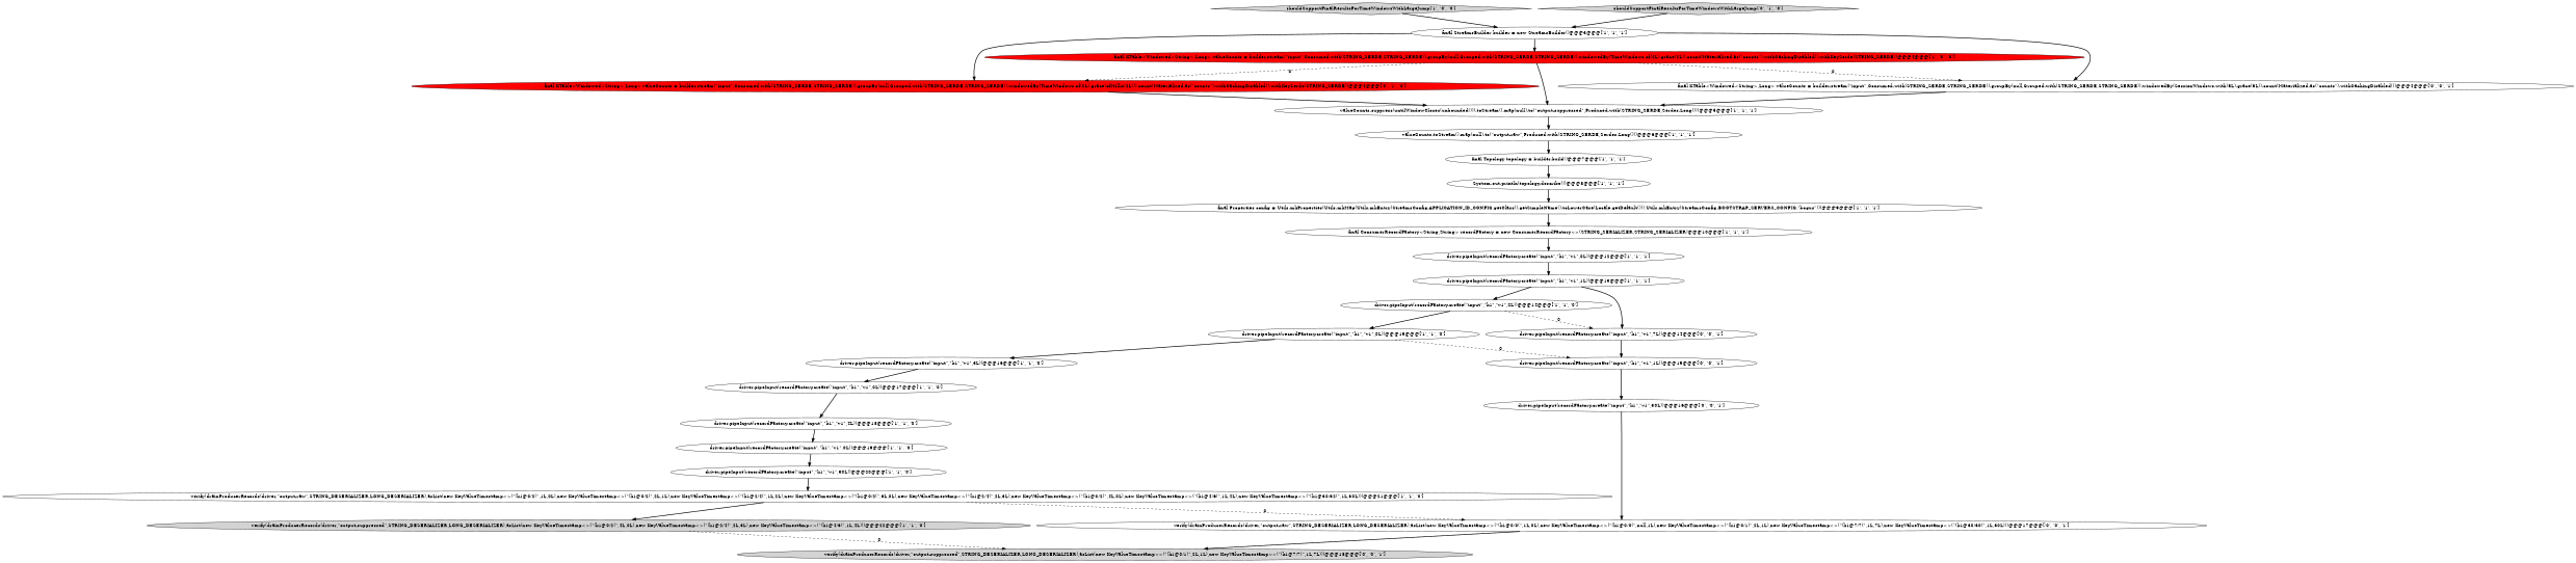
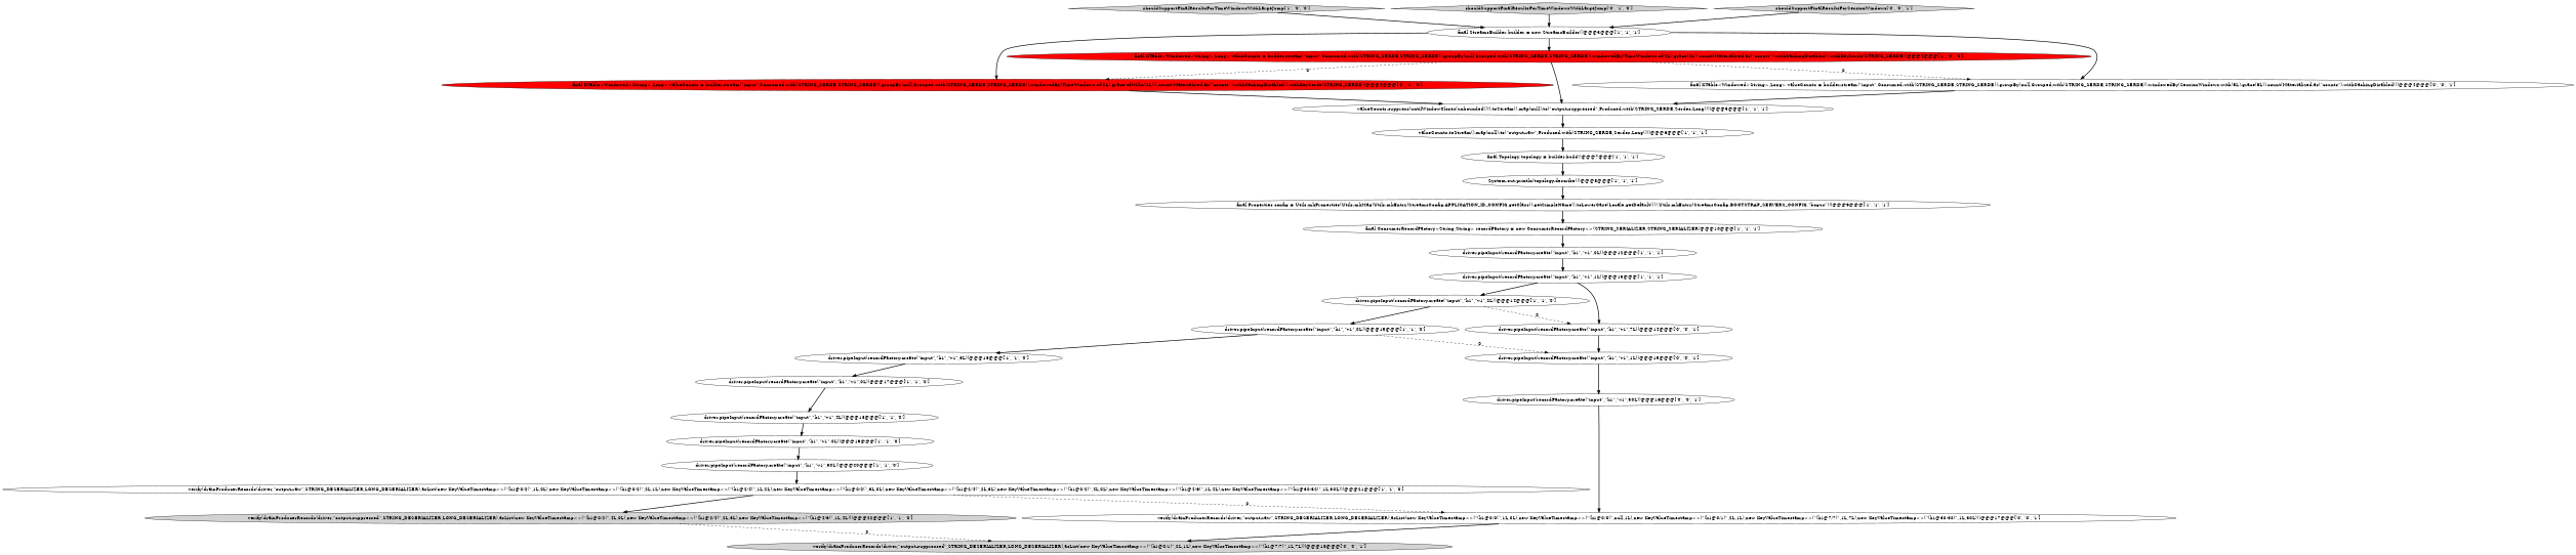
  digraph {
    node [fillcolor=white shape=ellipse style=filled]
    edge [style=bold]
    n1 [label="driver.pipeInput(recordFactory.create(\"input\",\"k1\",\"v1\",30L))@@@20@@@['1', '1', '0']"]
    n2 [label="verify(drainProducerRecords(driver,\"output-raw\",STRING_DESERIALIZER,LONG_DESERIALIZER),asList(new KeyValueTimestamp<>(\"(k1@0/2(\",1L,0L),new KeyValueTimestamp<>(\"(k1@0/2(\",2L,1L),new KeyValueTimestamp<>(\"(k1@2/4(\",1L,2L),new KeyValueTimestamp<>(\"(k1@0/2(\",3L,0L),new KeyValueTimestamp<>(\"(k1@2/4(\",2L,3L),new KeyValueTimestamp<>(\"(k1@0/2(\",4L,0L),new KeyValueTimestamp<>(\"(k1@4/6(\",1L,4L),new KeyValueTimestamp<>(\"(k1@30/32(\",1L,30L)))@@@21@@@['1', '1', '0']"]
    n3 [label="System.out.println(topology.describe())@@@8@@@['1', '1', '1']"]
    n4 [label="final Properties config = Utils.mkProperties(Utils.mkMap(Utils.mkEntry(StreamsConfig.APPLICATION_ID_CONFIG,getClass().getSimpleName().toLowerCase(Locale.getDefault())),Utils.mkEntry(StreamsConfig.BOOTSTRAP_SERVERS_CONFIG,\"bogus\")))@@@9@@@['1', '1', '1']"]
    n5 [label="driver.pipeInput(recordFactory.create(\"input\",\"k1\",\"v1\",1L))@@@15@@@['0', '0', '1']"]
    n6 [label="driver.pipeInput(recordFactory.create(\"input\",\"k1\",\"v1\",30L))@@@16@@@['0', '0', '1']"]
    n7 [label="driver.pipeInput(recordFactory.create(\"input\",\"k1\",\"v1\",0L))@@@17@@@['1', '1', '0']"]
    n8 [label="driver.pipeInput(recordFactory.create(\"input\",\"k1\",\"v1\",4L))@@@18@@@['1', '1', '0']"]
    n9 [label="final ConsumerRecordFactory<String,String> recordFactory = new ConsumerRecordFactory<>(STRING_SERIALIZER,STRING_SERIALIZER)@@@10@@@['1', '1', '1']"]
    n10 [label="driver.pipeInput(recordFactory.create(\"input\",\"k1\",\"v1\",0L))@@@12@@@['1', '1', '1']"]
    n11 [label="driver.pipeInput(recordFactory.create(\"input\",\"k1\",\"v1\",0L))@@@19@@@['1', '1', '0']"]
    n12 [fillcolor=red label="final KTable<Windowed<String>,Long> valueCounts = builder.stream(\"input\",Consumed.with(STRING_SERDE,STRING_SERDE)).groupBy(null,Grouped.with(STRING_SERDE,STRING_SERDE)).windowedBy(TimeWindows.of(2L).grace(ofMillis(2L))).count(Materialized.as(\"counts\").withCachingDisabled().withKeySerde(STRING_SERDE))@@@4@@@['0', '1', '0']"]
    n13 [label="valueCounts.suppress(untilWindowCloses(unbounded())).toStream().map(null).to(\"output-suppressed\",Produced.with(STRING_SERDE,Serdes.Long()))@@@5@@@['1', '1', '1']"]
    n14 [label="driver.pipeInput(recordFactory.create(\"input\",\"k1\",\"v1\",2L))@@@14@@@['1', '1', '0']"]
    n15 [label="driver.pipeInput(recordFactory.create(\"input\",\"k1\",\"v1\",7L))@@@14@@@['0', '0', '1']"]
    n16 [label="driver.pipeInput(recordFactory.create(\"input\",\"k1\",\"v1\",0L))@@@15@@@['1', '1', '0']"]
    n17 [fillcolor=lightgray label="verify(drainProducerRecords(driver,\"output-suppressed\",STRING_DESERIALIZER,LONG_DESERIALIZER),asList(new KeyValueTimestamp<>(\"(k1@0/1(\",2L,1L),new KeyValueTimestamp<>(\"(k1@7/7(\",1L,7L)))@@@18@@@['0', '0', '1']"]
    n18 [label="verify(drainProducerRecords(driver,\"output-raw\",STRING_DESERIALIZER,LONG_DESERIALIZER),asList(new KeyValueTimestamp<>(\"(k1@0/0(\",1L,0L),new KeyValueTimestamp<>(\"(k1@0/0(\",null,1L),new KeyValueTimestamp<>(\"(k1@0/1(\",2L,1L),new KeyValueTimestamp<>(\"(k1@7/7(\",1L,7L),new KeyValueTimestamp<>(\"(k1@30/30(\",1L,30L)))@@@17@@@['0', '0', '1']"]
    n19 [label="driver.pipeInput(recordFactory.create(\"input\",\"k1\",\"v1\",3L))@@@16@@@['1', '1', '0']"]
    n20 [fillcolor=lightgray label="shouldSupportFinalResultsForTimeWindowsWithLargeJump['1', '0', '0']" shape=diamond]
    n21 [label="final StreamsBuilder builder = new StreamsBuilder()@@@3@@@['1', '1', '1']"]
    n22 [label="final KTable<Windowed<String>,Long> valueCounts = builder.stream(\"input\",Consumed.with(STRING_SERDE,STRING_SERDE)).groupBy(null,Grouped.with(STRING_SERDE,STRING_SERDE)).windowedBy(SessionWindows.with(5L).grace(5L)).count(Materialized.as(\"counts\").withCachingDisabled())@@@4@@@['0', '0', '1']"]
    n23 [fillcolor=lightgray label="shouldSupportFinalResultsForTimeWindowsWithLargeJump['0', '1', '0']" shape=diamond]
+   n24 [fillcolor=lightgray label="shouldSupportFinalResultsForSessionWindows['0', '0', '1']" shape=diamond]
    n25 [fillcolor=lightgray label="verify(drainProducerRecords(driver,\"output-suppressed\",STRING_DESERIALIZER,LONG_DESERIALIZER),asList(new KeyValueTimestamp<>(\"(k1@0/2(\",4L,0L),new KeyValueTimestamp<>(\"(k1@2/4(\",2L,3L),new KeyValueTimestamp<>(\"(k1@4/6(\",1L,4L)))@@@22@@@['1', '1', '0']"]
    n26 [label="valueCounts.toStream().map(null).to(\"output-raw\",Produced.with(STRING_SERDE,Serdes.Long()))@@@6@@@['1', '1', '1']"]
    n27 [label="final Topology topology = builder.build()@@@7@@@['1', '1', '1']"]
    n28 [label="driver.pipeInput(recordFactory.create(\"input\",\"k1\",\"v1\",1L))@@@13@@@['1', '1', '1']"]
    n29 [fillcolor=red label="final KTable<Windowed<String>,Long> valueCounts = builder.stream(\"input\",Consumed.with(STRING_SERDE,STRING_SERDE)).groupBy(null,Grouped.with(STRING_SERDE,STRING_SERDE)).windowedBy(TimeWindows.of(2L).grace(2L)).count(Materialized.as(\"counts\").withCachingDisabled().withKeySerde(STRING_SERDE))@@@4@@@['1', '0', '0']"]
    n1 -> n2
    n2 -> n18 [label=0 style=dashed]
    n2 -> n25
    n3 -> n4
    n4 -> n9
    n5 -> n6
    n6 -> n18
    n7 -> n8
    n8 -> n11
    n9 -> n10
    n10 -> n28
    n11 -> n1
    n12 -> n13
    n13 -> n26
    n14 -> n15 [label=0 style=dashed]
    n14 -> n16
    n15 -> n5
    n16 -> n5 [label=0 style=dashed]
    n16 -> n19
    n18 -> n17
    n19 -> n7
    n20 -> n21
    n21 -> n12
    n21 -> n22
    n21 -> n29
    n22 -> n13
    n23 -> n21
+   n24 -> n21
    n25 -> n17 [label=0 style=dashed]
    n26 -> n27
    n27 -> n3
    n28 -> n14
    n28 -> n15
    n29 -> n12 [label=0 style=dashed]
    n29 -> n13
    n29 -> n22 [label=0 style=dashed]
  }
